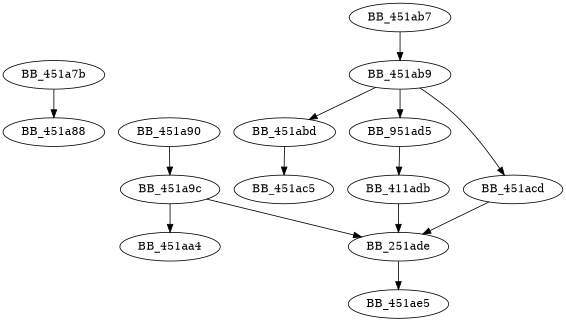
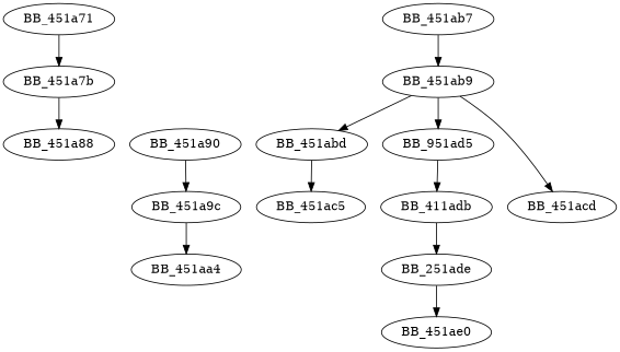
  digraph {
+   BB_451a71
    BB_451a7b
    BB_451a88
    BB_451a90
    BB_451a9c
    n6 [label=BB_251ade]
-   BB_451ae5
+   BB_451ae5 [label=BB_451ae0]
    BB_451aa4
    BB_451ab7
    BB_451ab9
    BB_451abd
    n12 [label=BB_951ad5]
    BB_451acd
    BB_451ac5
    n15 [label=BB_411adb]
+   BB_451a71 -> BB_451a7b
    BB_451a7b -> BB_451a88
    BB_451a90 -> BB_451a9c
-   BB_451a9c -> n6
    BB_451a9c -> BB_451aa4
    n6 -> BB_451ae5
    BB_451ab7 -> BB_451ab9
    BB_451ab9 -> BB_451abd
    BB_451ab9 -> n12
    BB_451ab9 -> BB_451acd
    BB_451abd -> BB_451ac5
    n12 -> n15
-   BB_451acd -> n6
    n15 -> n6
  }
